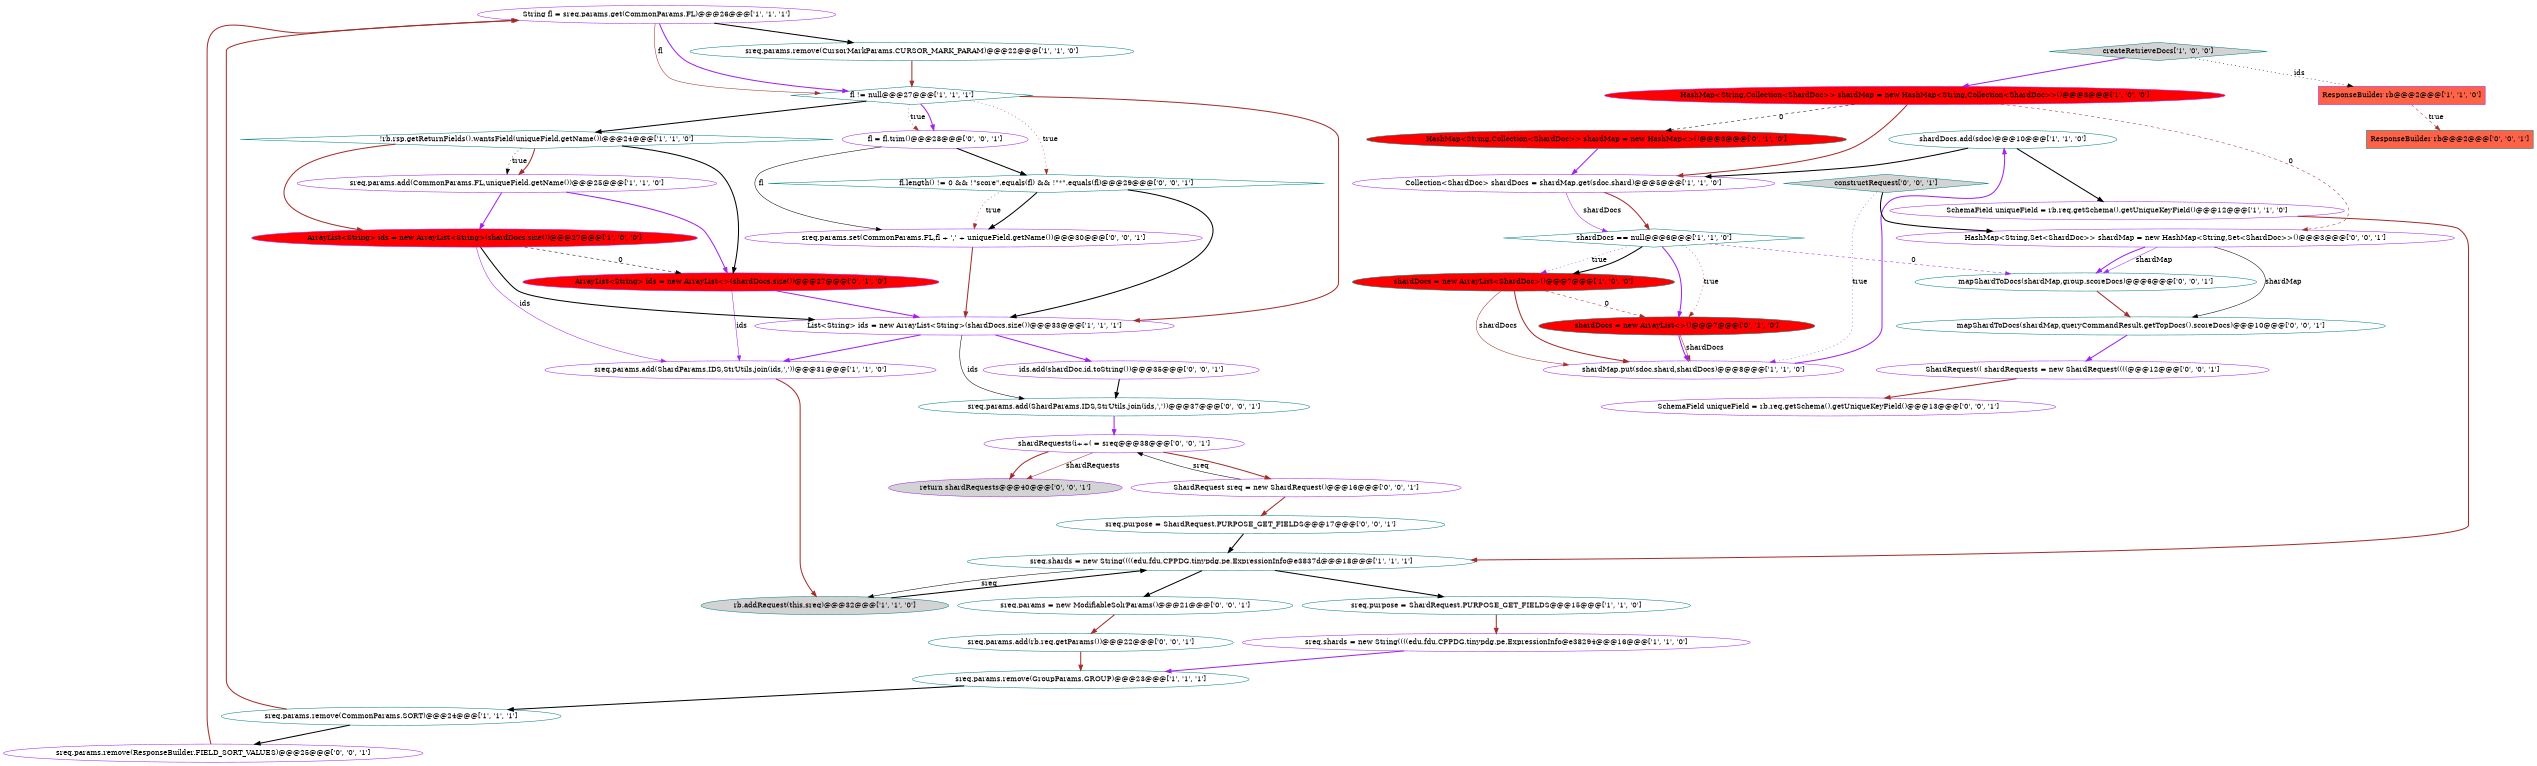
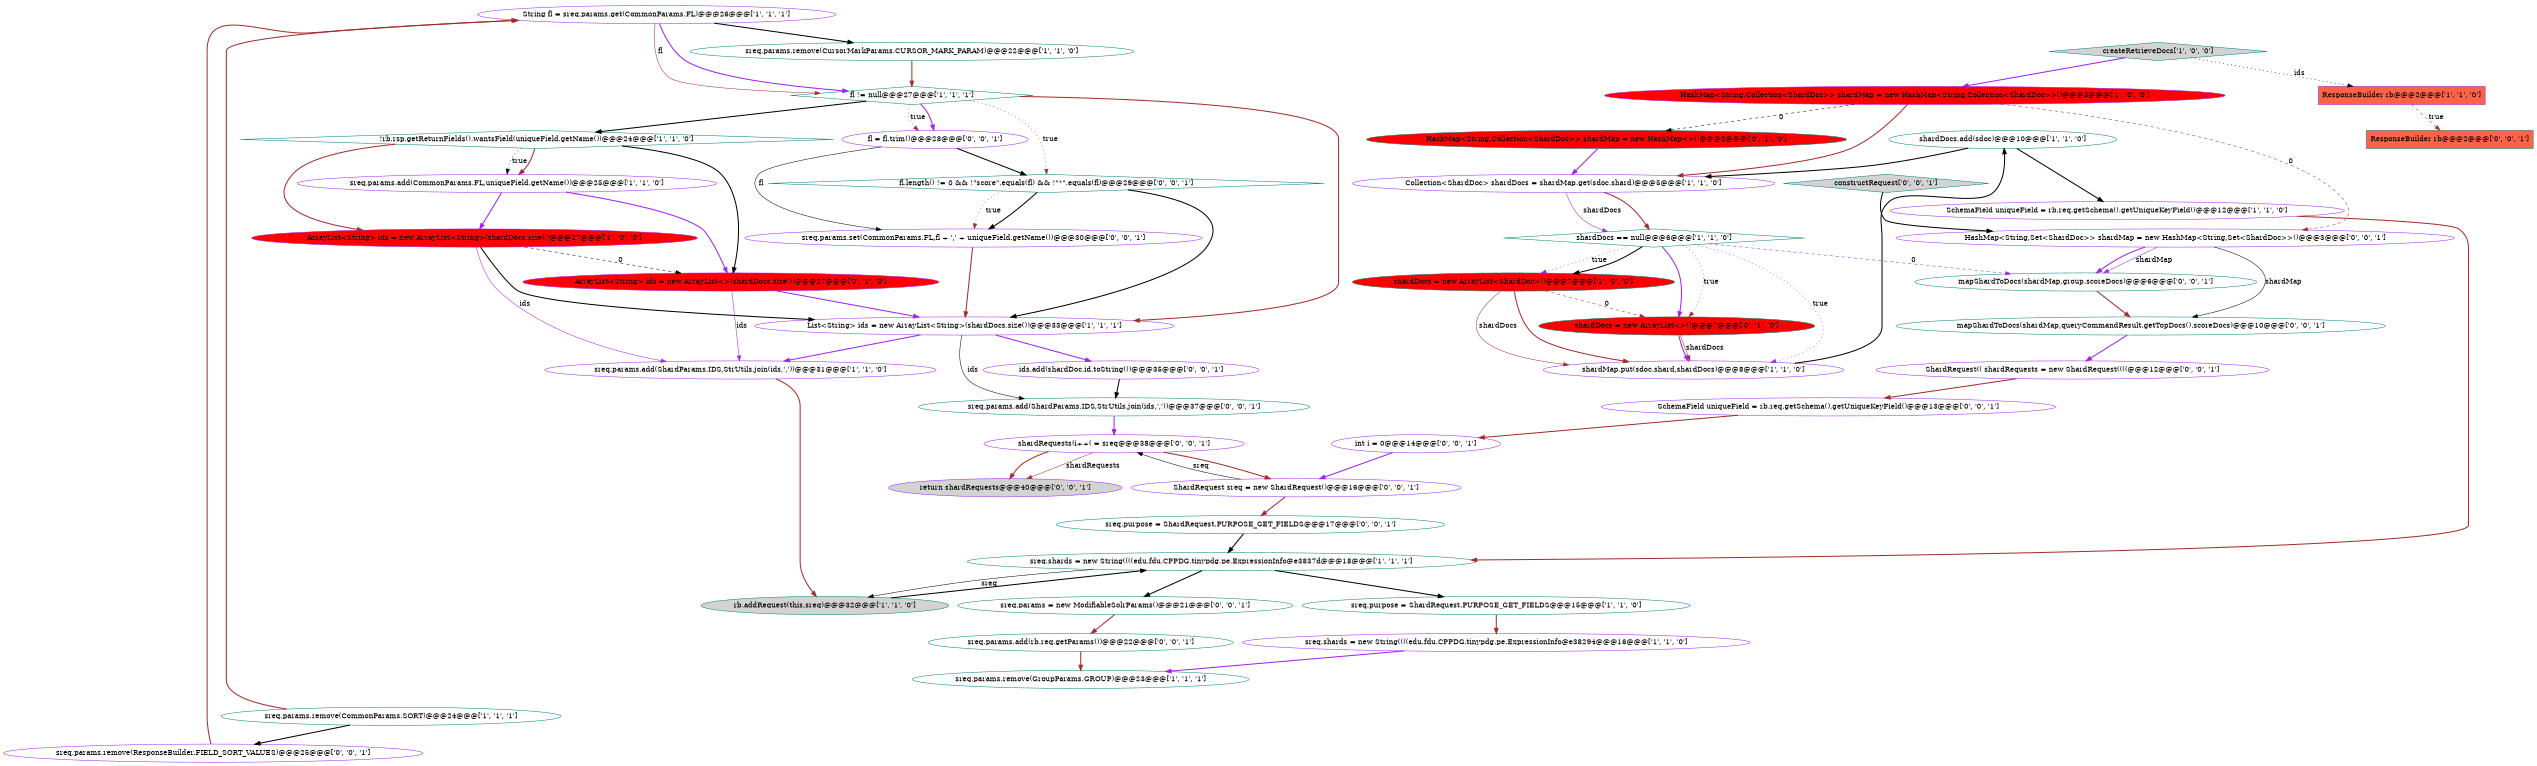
  digraph {
    node [color=purple fillcolor=white shape=ellipse style=filled]
    edge [color=brown style=bold]
    n1 [label="String fl = sreq.params.get(CommonParams.FL)@@@26@@@['1', '1', '1']"]
    n2 [color=teal label="sreq.params.remove(CursorMarkParams.CURSOR_MARK_PARAM)@@@22@@@['1', '1', '0']"]
    n3 [color=teal label="fl != null@@@27@@@['1', '1', '1']" shape=diamond]
    n4 [label="List<String> ids = new ArrayList<String>(shardDocs.size())@@@33@@@['1', '1', '1']"]
    n5 [color=teal label="!rb.rsp.getReturnFields().wantsField(uniqueField.getName())@@@24@@@['1', '1', '0']" shape=diamond]
    n6 [label="fl = fl.trim()@@@28@@@['0', '0', '1']"]
    n7 [color=teal label="fl.length() != 0 && !\"score\".equals(fl) && !\"*\".equals(fl)@@@29@@@['0', '0', '1']" shape=diamond]
    n8 [color=teal label="sreq.params.add(ShardParams.IDS,StrUtils.join(ids,','))@@@37@@@['0', '0', '1']"]
    n9 [label="ids.add(shardDoc.id.toString())@@@35@@@['0', '0', '1']"]
    n10 [label="sreq.params.add(ShardParams.IDS,StrUtils.join(ids,','))@@@31@@@['1', '1', '0']"]
    n11 [label="shardRequests(i++( = sreq@@@38@@@['0', '0', '1']"]
    n12 [color=teal fillcolor=lightgray label="rb.addRequest(this,sreq)@@@32@@@['1', '1', '0']"]
    n13 [fillcolor=tomato label="ResponseBuilder rb@@@2@@@['1', '1', '0']" shape=box]
    n14 [color=teal fillcolor=tomato label="ResponseBuilder rb@@@2@@@['0', '0', '1']" shape=box]
    n15 [label="sreq.params.set(CommonParams.FL,fl + ',' + uniqueField.getName())@@@30@@@['0', '0', '1']"]
    n16 [label="sreq.params.remove(ResponseBuilder.FIELD_SORT_VALUES)@@@25@@@['0', '0', '1']"]
    n17 [color=teal label="sreq.params.remove(CommonParams.SORT)@@@24@@@['1', '1', '1']"]
    n18 [color=teal fillcolor=red label="shardDocs = new ArrayList<ShardDoc>()@@@7@@@['1', '0', '0']"]
    n19 [label="shardMap.put(sdoc.shard,shardDocs)@@@8@@@['1', '1', '0']"]
    n20 [color=teal fillcolor=red label="shardDocs = new ArrayList<>()@@@7@@@['0', '1', '0']"]
    n21 [color=teal label="shardDocs.add(sdoc)@@@10@@@['1', '1', '0']"]
    n22 [color=teal fillcolor=red label="HashMap<String,Collection<ShardDoc>> shardMap = new HashMap<>()@@@3@@@['0', '1', '0']"]
    n23 [label="Collection<ShardDoc> shardDocs = shardMap.get(sdoc.shard)@@@5@@@['1', '1', '0']"]
    n24 [color=teal label="sreq.purpose = ShardRequest.PURPOSE_GET_FIELDS@@@15@@@['1', '1', '0']"]
    n25 [label="sreq.shards = new String((((edu.fdu.CPPDG.tinypdg.pe.ExpressionInfo@e38294@@@16@@@['1', '1', '0']"]
    n26 [color=teal label="sreq.params.remove(GroupParams.GROUP)@@@23@@@['1', '1', '1']"]
    n27 [color=teal label="shardDocs == null@@@6@@@['1', '1', '0']" shape=diamond]
    n28 [color=teal label="mapShardToDocs(shardMap,group.scoreDocs)@@@6@@@['0', '0', '1']"]
    n29 [label="HashMap<String,Set<ShardDoc>> shardMap = new HashMap<String,Set<ShardDoc>>()@@@3@@@['0', '0', '1']"]
    n30 [color=teal label="mapShardToDocs(shardMap,queryCommandResult.getTopDocs().scoreDocs)@@@10@@@['0', '0', '1']"]
    n31 [label="ShardRequest(( shardRequests = new ShardRequest((((@@@12@@@['0', '0', '1']"]
    n32 [label="ShardRequest sreq = new ShardRequest()@@@16@@@['0', '0', '1']"]
    n33 [fillcolor=lightgray label="return shardRequests@@@40@@@['0', '0', '1']"]
    n34 [label="SchemaField uniqueField = rb.req.getSchema().getUniqueKeyField()@@@13@@@['0', '0', '1']"]
    n35 [color=teal label="sreq.shards = new String((((edu.fdu.CPPDG.tinypdg.pe.ExpressionInfo@e3837d@@@18@@@['1', '1', '1']"]
    n36 [color=teal label="sreq.params = new ModifiableSolrParams()@@@21@@@['0', '0', '1']"]
    n37 [color=teal label="sreq.params.add(rb.req.getParams())@@@22@@@['0', '0', '1']"]
    n38 [color=teal fillcolor=lightgray label="constructRequest['0', '0', '1']" shape=diamond]
    n39 [label="sreq.params.add(CommonParams.FL,uniqueField.getName())@@@25@@@['1', '1', '0']"]
    n40 [fillcolor=red label="ArrayList<String> ids = new ArrayList<>(shardDocs.size())@@@27@@@['0', '1', '0']"]
    n41 [fillcolor=red label="ArrayList<String> ids = new ArrayList<String>(shardDocs.size())@@@27@@@['1', '0', '0']"]
    n42 [label="SchemaField uniqueField = rb.req.getSchema().getUniqueKeyField()@@@12@@@['1', '1', '0']"]
    n43 [color=teal label="sreq.purpose = ShardRequest.PURPOSE_GET_FIELDS@@@17@@@['0', '0', '1']"]
+   n44 [label="int i = 0@@@14@@@['0', '0', '1']"]
    n45 [color=teal fillcolor=lightgray label="createRetrieveDocs['1', '0', '0']" shape=diamond]
    n46 [fillcolor=red label="HashMap<String,Collection<ShardDoc>> shardMap = new HashMap<String,Collection<ShardDoc>>()@@@3@@@['1', '0', '0']"]
    n1 -> n2 [color=black]
    n1 -> n3 [label=fl style=solid]
    n1 -> n3 [color=purple]
    n2 -> n3
    n3 -> n4
    n3 -> n5 [color=black]
    n3 -> n6 [color=purple]
    n3 -> n6 [label=true style=dotted]
    n3 -> n7 [label=true style=dotted]
    n4 -> n8 [color=black label=ids style=solid]
    n4 -> n9 [color=purple]
    n4 -> n10 [color=purple]
    n5 -> n39 [color=black label=true style=dotted]
    n5 -> n39
    n5 -> n40 [color=black]
    n5 -> n41
    n6 -> n7 [color=black]
    n6 -> n15 [color=black label=fl style=solid]
    n7 -> n4 [color=black]
    n7 -> n15 [color=black]
    n7 -> n15 [label=true style=dotted]
    n8 -> n11 [color=purple]
    n9 -> n8 [color=black]
    n10 -> n12
    n11 -> n32
    n11 -> n33
    n11 -> n33 [label=shardRequests style=solid]
    n12 -> n35 [color=black]
    n13 -> n14 [label=true style=dashed]
    n15 -> n4
    n16 -> n1
    n17 -> n1
    n17 -> n16 [color=black]
    n18 -> n19 [label=shardDocs style=solid]
    n18 -> n19
    n18 -> n20 [label=0 style=dashed]
-   n19 -> n21 [color=purple]
+   n19 -> n21 [color=black]
    n20 -> n19 [label=shardDocs style=solid]
    n20 -> n19 [color=purple]
    n21 -> n23 [color=black]
    n21 -> n42 [color=black]
    n22 -> n23 [color=purple]
    n23 -> n27
    n23 -> n27 [color=purple label=shardDocs style=solid]
    n24 -> n25
    n25 -> n26 [color=purple]
-   n26 -> n17 [color=black]
    n27 -> n18 [color=purple label=true style=dotted]
    n27 -> n18 [color=black]
-   n38 -> n19 [color=purple label=true style=dotted]
+   n27 -> n19 [color=purple label=true style=dotted]
    n27 -> n20 [label=true style=dotted]
    n27 -> n20 [color=purple]
    n27 -> n28 [color=purple label=0 style=dashed]
    n28 -> n30
    n29 -> n28 [color=purple label=shardMap style=solid]
    n29 -> n28 [color=purple]
    n29 -> n30 [color=black label=shardMap style=solid]
    n30 -> n31 [color=purple]
    n31 -> n34
    n32 -> n11 [color=black label=sreq style=solid]
    n32 -> n43
+   n34 -> n44
    n35 -> n12 [color=black label=sreq style=solid]
    n35 -> n24 [color=black]
    n35 -> n36 [color=black]
    n36 -> n37
    n37 -> n26
    n38 -> n29 [color=black]
    n39 -> n40 [color=purple]
    n39 -> n41 [color=purple]
    n40 -> n4 [color=purple]
    n40 -> n10 [color=purple label=ids style=solid]
    n41 -> n4 [color=black]
    n41 -> n10 [color=purple label=ids style=solid]
    n41 -> n40 [color=black label=0 style=dashed]
    n42 -> n35
    n43 -> n35 [color=black]
+   n44 -> n32 [color=purple]
    n45 -> n13 [color=black label=ids style=dotted]
    n45 -> n46 [color=purple]
    n46 -> n22 [color=black label=0 style=dashed]
    n46 -> n23
    n46 -> n29 [label=0 style=dashed]
  }
